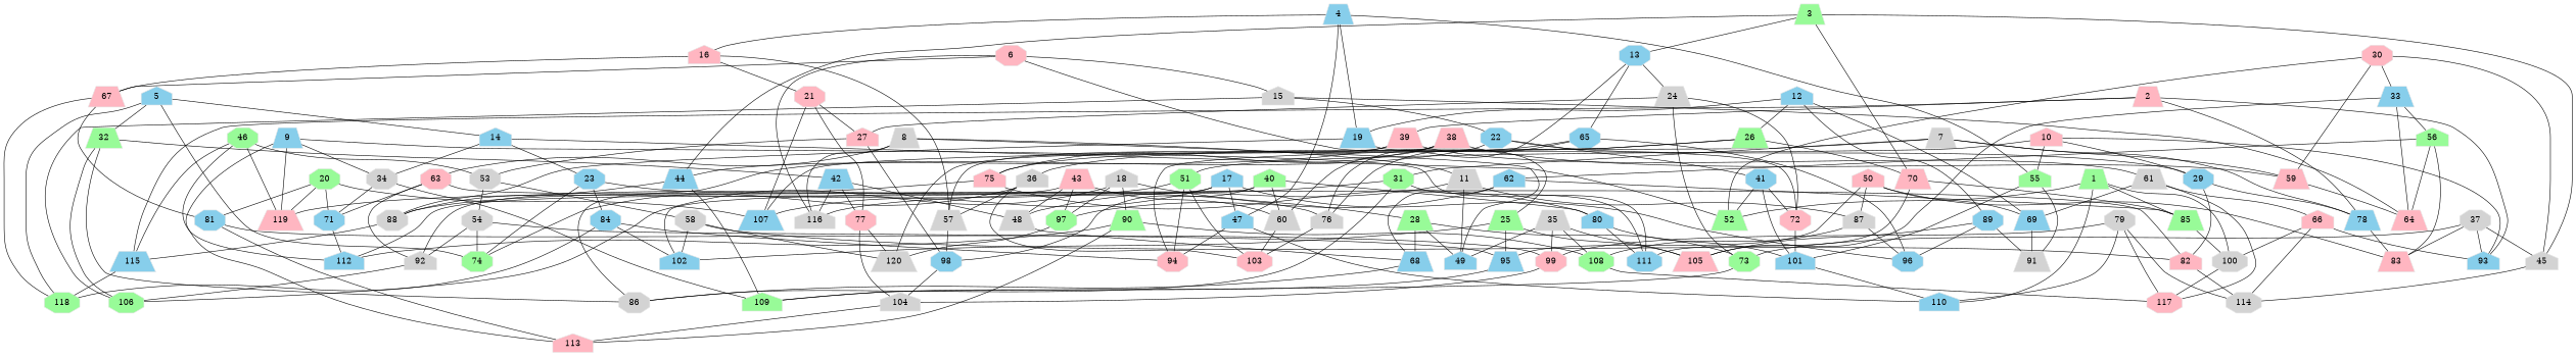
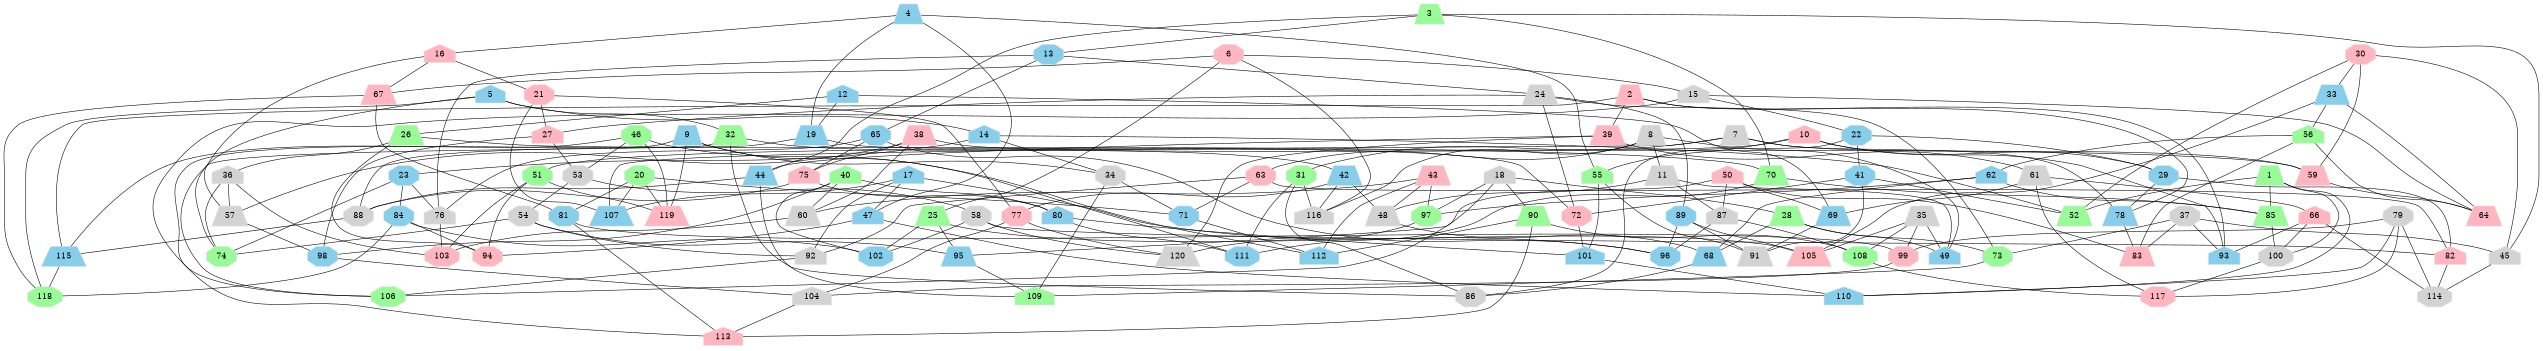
  graph {
    node [color=gray90 fillcolor=skyblue shape=octagon style=filled]
    1 [fillcolor=palegreen shape=trapezium]
    52 [fillcolor=palegreen shape=trapezium]
    85 [fillcolor=palegreen shape=trapezium]
    100 [fillcolor=lightgrey]
    110 [shape=house]
    117 [fillcolor=lightpink]
    2 [fillcolor=lightpink shape=trapezium]
    39 [fillcolor=lightpink shape=trapezium]
    78 [shape=trapezium]
    93 [shape=house]
    115 [shape=trapezium]
    44 [shape=trapezium]
    61 [fillcolor=lightgrey shape=trapezium]
    120 [fillcolor=lightgrey shape=trapezium]
    83 [fillcolor=lightpink shape=trapezium]
    118 [fillcolor=palegreen]
    3 [fillcolor=palegreen shape=trapezium]
    13
    45 [fillcolor=lightgrey shape=house]
-   70 [fillcolor=lightpink shape=trapezium]
+   70 [fillcolor=palegreen shape=trapezium]
    24 [fillcolor=lightgrey shape=trapezium]
    65
    76 [fillcolor=lightgrey shape=house]
    88 [fillcolor=lightgrey]
    109 [fillcolor=palegreen shape=house]
    114 [fillcolor=lightgrey]
    111
    4 [shape=trapezium]
    16 [fillcolor=lightpink shape=house]
    19 [shape=trapezium]
    47 [shape=house]
    55 [fillcolor=palegreen shape=house]
    67 [fillcolor=lightpink shape=trapezium]
    21 [fillcolor=lightpink]
    57 [fillcolor=lightgrey shape=trapezium]
    72 [fillcolor=lightpink]
    94 [fillcolor=lightpink]
    91 [fillcolor=lightgrey shape=trapezium]
    101 [shape=house]
    5 [shape=house]
    14 [shape=house]
    32 [fillcolor=palegreen shape=trapezium]
    74 [fillcolor=palegreen]
    34 [fillcolor=lightgrey]
    23
    106 [fillcolor=palegreen]
    86 [fillcolor=lightgrey]
    42 [shape=trapezium]
    6 [fillcolor=lightpink]
    15 [fillcolor=lightgrey shape=house]
    25 [fillcolor=palegreen shape=trapezium]
    116 [fillcolor=lightgrey shape=house]
    22
    64 [fillcolor=lightpink shape=trapezium]
    95 [shape=trapezium]
-   102 [shape=house]
+   102
    105 [fillcolor=lightpink shape=trapezium]
    81
    7 [fillcolor=lightgrey shape=trapezium]
    31 [fillcolor=palegreen]
    59 [fillcolor=lightpink shape=trapezium]
    107 [shape=trapezium]
    8 [fillcolor=lightgrey shape=trapezium]
    11 [fillcolor=lightgrey shape=trapezium]
    49 [shape=house]
    63 [fillcolor=lightpink]
    48 [fillcolor=lightgrey shape=trapezium]
    87 [fillcolor=lightgrey shape=house]
    92 [fillcolor=lightgrey shape=house]
    71
    82 [fillcolor=lightpink shape=house]
    9 [shape=trapezium]
    113 [fillcolor=lightpink shape=house]
    119 [fillcolor=lightpink shape=trapezium]
    10 [fillcolor=lightpink shape=house]
    29
    51 [fillcolor=palegreen]
    103 [fillcolor=lightpink]
    68 [shape=trapezium]
    96
    108 [fillcolor=palegreen]
    12 [shape=house]
    26 [fillcolor=palegreen shape=trapezium]
    69 [shape=trapezium]
    89
    36 [fillcolor=lightgrey shape=house]
    27 [fillcolor=lightpink shape=house]
    73 [fillcolor=palegreen]
    75 [fillcolor=lightpink shape=house]
    84
    41
    77 [fillcolor=lightpink]
    98
    17 [shape=house]
    18 [fillcolor=lightgrey shape=house]
    28 [fillcolor=palegreen shape=trapezium]
    90 [fillcolor=palegreen shape=trapezium]
    97 [fillcolor=palegreen]
    112 [shape=house]
    20 [fillcolor=palegreen]
    99 [fillcolor=lightpink]
    53 [fillcolor=lightgrey]
    104 [fillcolor=lightgrey shape=house]
    54 [fillcolor=lightgrey]
    58 [fillcolor=lightgrey]
    30 [fillcolor=lightpink]
    33 [shape=trapezium]
    56 [fillcolor=palegreen shape=house]
    62 [shape=house]
    35 [fillcolor=lightgrey shape=trapezium]
    37 [fillcolor=lightgrey]
    38 [fillcolor=lightpink shape=trapezium]
    60 [fillcolor=lightgrey shape=trapezium]
    80 [shape=house]
    66 [fillcolor=lightpink shape=house]
    40 [fillcolor=palegreen shape=house]
    43 [fillcolor=lightpink shape=trapezium]
    46 [fillcolor=palegreen]
    50 [fillcolor=lightpink shape=house]
    79 [fillcolor=lightgrey]
    1 -- 52
    1 -- 85
    1 -- 100
    1 -- 110
    85 -- 100
    100 -- 117
    2 -- 39
    2 -- 78
    2 -- 93
    2 -- 115
    39 -- 44
    39 -- 61
    39 -- 120
    78 -- 83
    115 -- 118
    44 -- 88
    44 -- 109
    61 -- 117
    61 -- 69
    61 -- 66
    3 -- 44
    3 -- 13
    3 -- 45
    3 -- 70
    13 -- 24
    13 -- 65
    13 -- 76
    45 -- 114
    70 -- 85
    70 -- 111
    24 -- 72
    24 -- 27
    24 -- 73
    65 -- 76
    65 -- 96
    65 -- 75
    76 -- 103
    88 -- 115
    4 -- 16
    4 -- 19
    4 -- 47
    4 -- 55
    16 -- 67
    16 -- 21
    16 -- 57
    19 -- 88
    19 -- 72
    47 -- 110
    47 -- 94
    55 -- 91
    55 -- 101
    67 -- 118
    67 -- 81
    21 -- 107
    21 -- 27
    21 -- 77
    57 -- 98
    72 -- 101
    101 -- 110
    5 -- 118
    5 -- 14
    5 -- 32
    5 -- 74
    14 -- 52
    14 -- 34
    14 -- 23
    32 -- 106
    32 -- 86
    32 -- 42
    34 -- 109
    34 -- 71
    23 -- 76
    23 -- 74
    23 -- 84
    42 -- 116
    42 -- 48
    42 -- 77
    6 -- 67
    6 -- 15
    6 -- 25
    6 -- 116
    15 -- 106
    15 -- 22
    15 -- 64
    25 -- 95
    25 -- 102
    25 -- 105
    22 -- 86
    22 -- 29
    22 -- 41
    95 -- 109
    81 -- 113
    81 -- 99
    7 -- 78
    7 -- 31
    7 -- 59
    7 -- 107
    31 -- 111
    31 -- 86
    31 -- 116
    59 -- 64
    8 -- 116
    8 -- 11
    8 -- 49
    8 -- 63
    11 -- 49
    11 -- 48
    11 -- 87
    63 -- 92
    63 -- 71
    63 -- 82
    48 -- 68
    87 -- 96
    87 -- 108
    92 -- 106
    71 -- 112
    82 -- 114
    9 -- 111
    9 -- 34
    9 -- 113
    9 -- 119
    10 -- 93
    10 -- 55
    10 -- 29
    10 -- 51
    29 -- 78
    29 -- 82
    51 -- 94
    51 -- 119
    51 -- 103
    68 -- 86
    108 -- 117
    12 -- 19
    12 -- 26
    12 -- 69
-   12 -- 89
+   24 -- 89
    26 -- 70
    26 -- 94
    26 -- 36
    69 -- 91
    89 -- 91
    89 -- 105
    89 -- 96
    36 -- 57
    36 -- 74
    36 -- 103
    27 -- 98
    27 -- 53
    73 -- 109
    75 -- 88
    75 -- 80
    84 -- 118
    84 -- 94
    84 -- 102
    41 -- 52
    41 -- 72
-   41 -- 101
+   41 -- 91
    77 -- 120
    77 -- 104
    98 -- 104
    17 -- 47
    17 -- 107
    17 -- 92
    17 -- 96
    18 -- 106
    18 -- 28
    18 -- 90
    18 -- 97
    28 -- 49
    28 -- 68
    28 -- 73
    90 -- 113
    90 -- 108
    90 -- 112
    97 -- 120
    20 -- 81
    20 -- 107
    20 -- 71
    20 -- 119
    99 -- 104
    53 -- 54
    53 -- 58
    104 -- 113
    54 -- 74
    54 -- 95
    54 -- 92
    58 -- 120
    58 -- 102
    58 -- 82
    30 -- 52
    30 -- 45
    30 -- 59
    30 -- 33
    33 -- 64
    33 -- 105
    33 -- 56
    56 -- 83
    56 -- 64
    56 -- 62
    62 -- 85
    62 -- 68
    62 -- 97
    35 -- 105
    35 -- 49
    35 -- 108
    35 -- 99
    37 -- 93
    37 -- 83
    37 -- 45
    37 -- 73
    38 -- 57
    38 -- 59
    38 -- 75
    38 -- 60
    60 -- 103
    80 -- 111
    80 -- 101
    66 -- 100
    66 -- 93
    66 -- 114
    40 -- 102
    40 -- 98
    40 -- 60
    40 -- 80
    43 -- 48
    43 -- 97
    43 -- 112
    43 -- 60
    46 -- 115
    46 -- 119
    46 -- 112
    46 -- 53
    50 -- 83
    50 -- 95
    50 -- 87
    50 -- 69
    79 -- 110
    79 -- 117
    79 -- 114
    79 -- 99
  }
